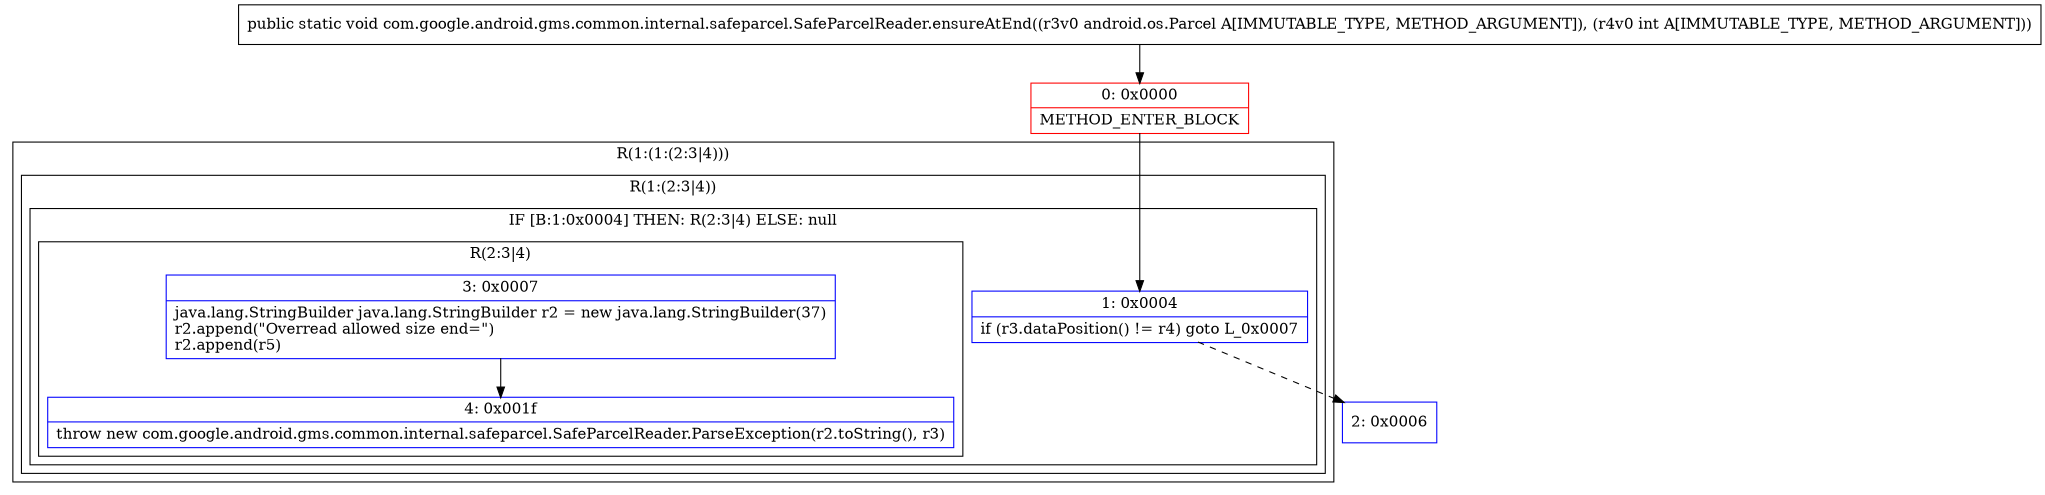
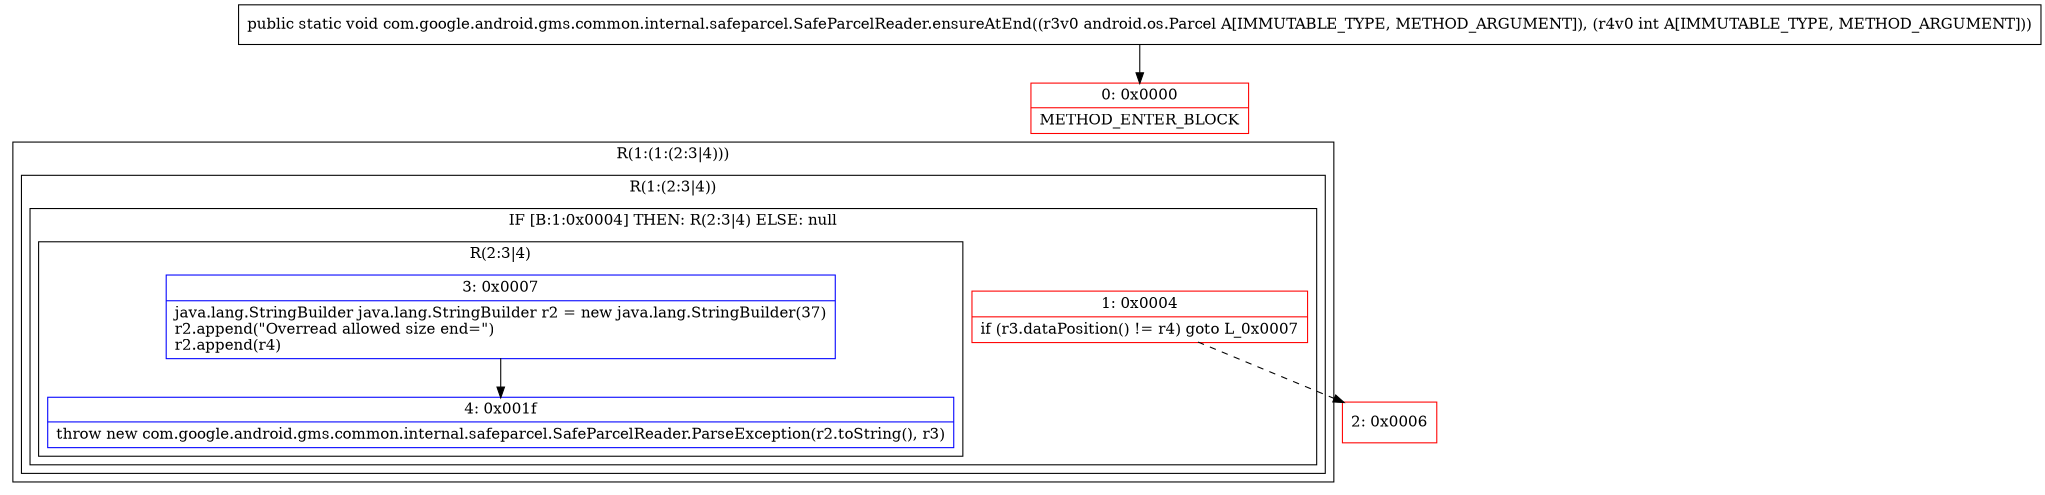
  digraph {
    node [color=blue shape=record]
-   n1 [label="{3\:\ 0x0007|java.lang.StringBuilder java.lang.StringBuilder r2 = new java.lang.StringBuilder(37)\lr2.append(\"Overread allowed size end=\")\lr2.append(r5)\l}"]
+   n1 [label="{3\:\ 0x0007|java.lang.StringBuilder java.lang.StringBuilder r2 = new java.lang.StringBuilder(37)\lr2.append(\"Overread allowed size end=\")\lr2.append(r4)\l}"]
    n2 [label="{4\:\ 0x001f|throw new com.google.android.gms.common.internal.safeparcel.SafeParcelReader.ParseException(r2.toString(), r3)\l}"]
-   n3 [label="{1\:\ 0x0004|if (r3.dataPosition() != r4) goto L_0x0007\l}"]
-   n4 [label="{2\:\ 0x0006}"]
+   n3 [color=red label="{1\:\ 0x0004|if (r3.dataPosition() != r4) goto L_0x0007\l}"]
+   n4 [color=red label="{2\:\ 0x0006}"]
    n5 [color=red label="{0\:\ 0x0000|METHOD_ENTER_BLOCK\l}"]
    n6 [label="{public static void com.google.android.gms.common.internal.safeparcel.SafeParcelReader.ensureAtEnd((r3v0 android.os.Parcel A[IMMUTABLE_TYPE, METHOD_ARGUMENT]), (r4v0 int A[IMMUTABLE_TYPE, METHOD_ARGUMENT])) }" color=""]
    subgraph cluster_1 {
      label="R(1:(1:(2:3|4)))"
      subgraph cluster_2 {
        label="R(1:(2:3|4))"
        subgraph cluster_3 {
          label="IF [B:1:0x0004] THEN: R(2:3|4) ELSE: null"
          n3
          subgraph cluster_4 {
            label="R(2:3|4)"
            n1
            n2
          }
        }
      }
    }
    n1 -> n2
    n3 -> n4 [style=dashed]
-   n5 -> n3
    n6 -> n5
  }
